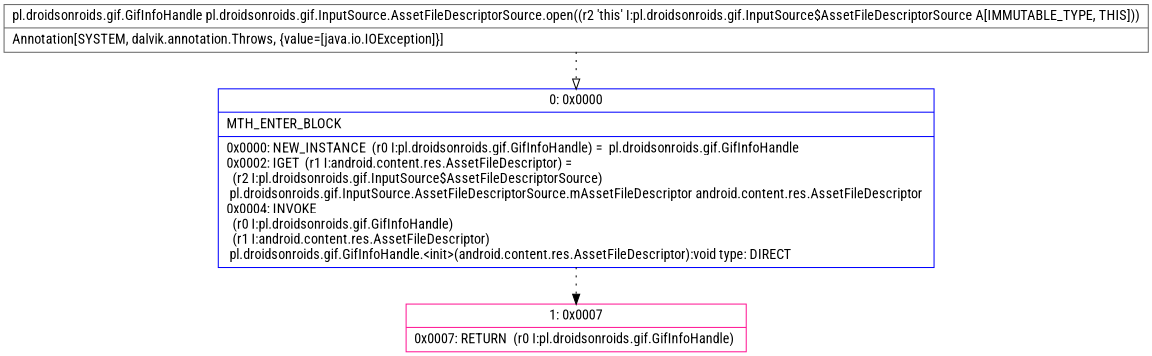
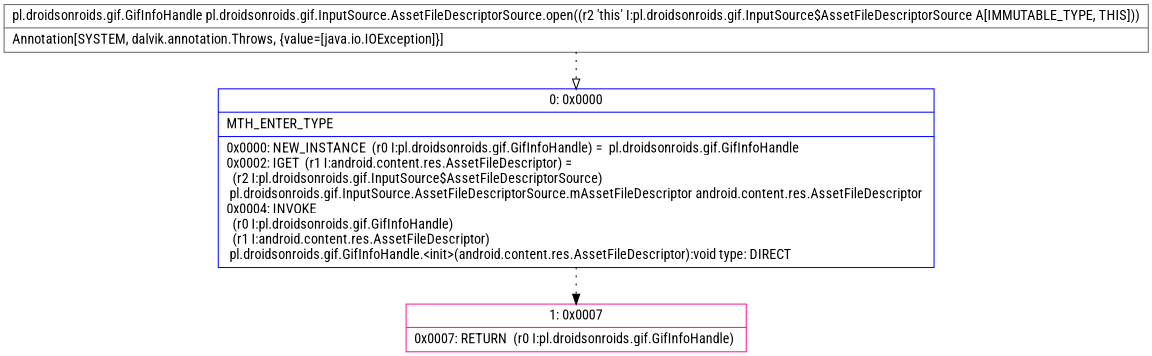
  digraph {
    fontname="Roboto Condensed"
    node [shape=record fontname="Roboto Condensed"]
    edge [style=dotted fontname="Roboto Condensed"]
-   n1 [label="{0\:\ 0x0000|MTH_ENTER_BLOCK\l|0x0000: NEW_INSTANCE  (r0 I:pl.droidsonroids.gif.GifInfoHandle) =  pl.droidsonroids.gif.GifInfoHandle \l0x0002: IGET  (r1 I:android.content.res.AssetFileDescriptor) = \l  (r2 I:pl.droidsonroids.gif.InputSource$AssetFileDescriptorSource)\l pl.droidsonroids.gif.InputSource.AssetFileDescriptorSource.mAssetFileDescriptor android.content.res.AssetFileDescriptor \l0x0004: INVOKE  \l  (r0 I:pl.droidsonroids.gif.GifInfoHandle)\l  (r1 I:android.content.res.AssetFileDescriptor)\l pl.droidsonroids.gif.GifInfoHandle.\<init\>(android.content.res.AssetFileDescriptor):void type: DIRECT \l}" color=blue]
+   n1 [label="{0\:\ 0x0000|MTH_ENTER_TYPE\l|0x0000: NEW_INSTANCE  (r0 I:pl.droidsonroids.gif.GifInfoHandle) =  pl.droidsonroids.gif.GifInfoHandle \l0x0002: IGET  (r1 I:android.content.res.AssetFileDescriptor) = \l  (r2 I:pl.droidsonroids.gif.InputSource$AssetFileDescriptorSource)\l pl.droidsonroids.gif.InputSource.AssetFileDescriptorSource.mAssetFileDescriptor android.content.res.AssetFileDescriptor \l0x0004: INVOKE  \l  (r0 I:pl.droidsonroids.gif.GifInfoHandle)\l  (r1 I:android.content.res.AssetFileDescriptor)\l pl.droidsonroids.gif.GifInfoHandle.\<init\>(android.content.res.AssetFileDescriptor):void type: DIRECT \l}" color=blue]
    n2 [label="{1\:\ 0x0007|0x0007: RETURN  (r0 I:pl.droidsonroids.gif.GifInfoHandle) \l}" color=deeppink]
    n3 [label="{pl.droidsonroids.gif.GifInfoHandle pl.droidsonroids.gif.InputSource.AssetFileDescriptorSource.open((r2 'this' I:pl.droidsonroids.gif.InputSource$AssetFileDescriptorSource A[IMMUTABLE_TYPE, THIS]))  | Annotation[SYSTEM, dalvik.annotation.Throws, \{value=[java.io.IOException]\}]\l}" color=gray40]
    n1 -> n2 [arrowhead=normal]
    n3 -> n1 [arrowhead=onormal]
  }
